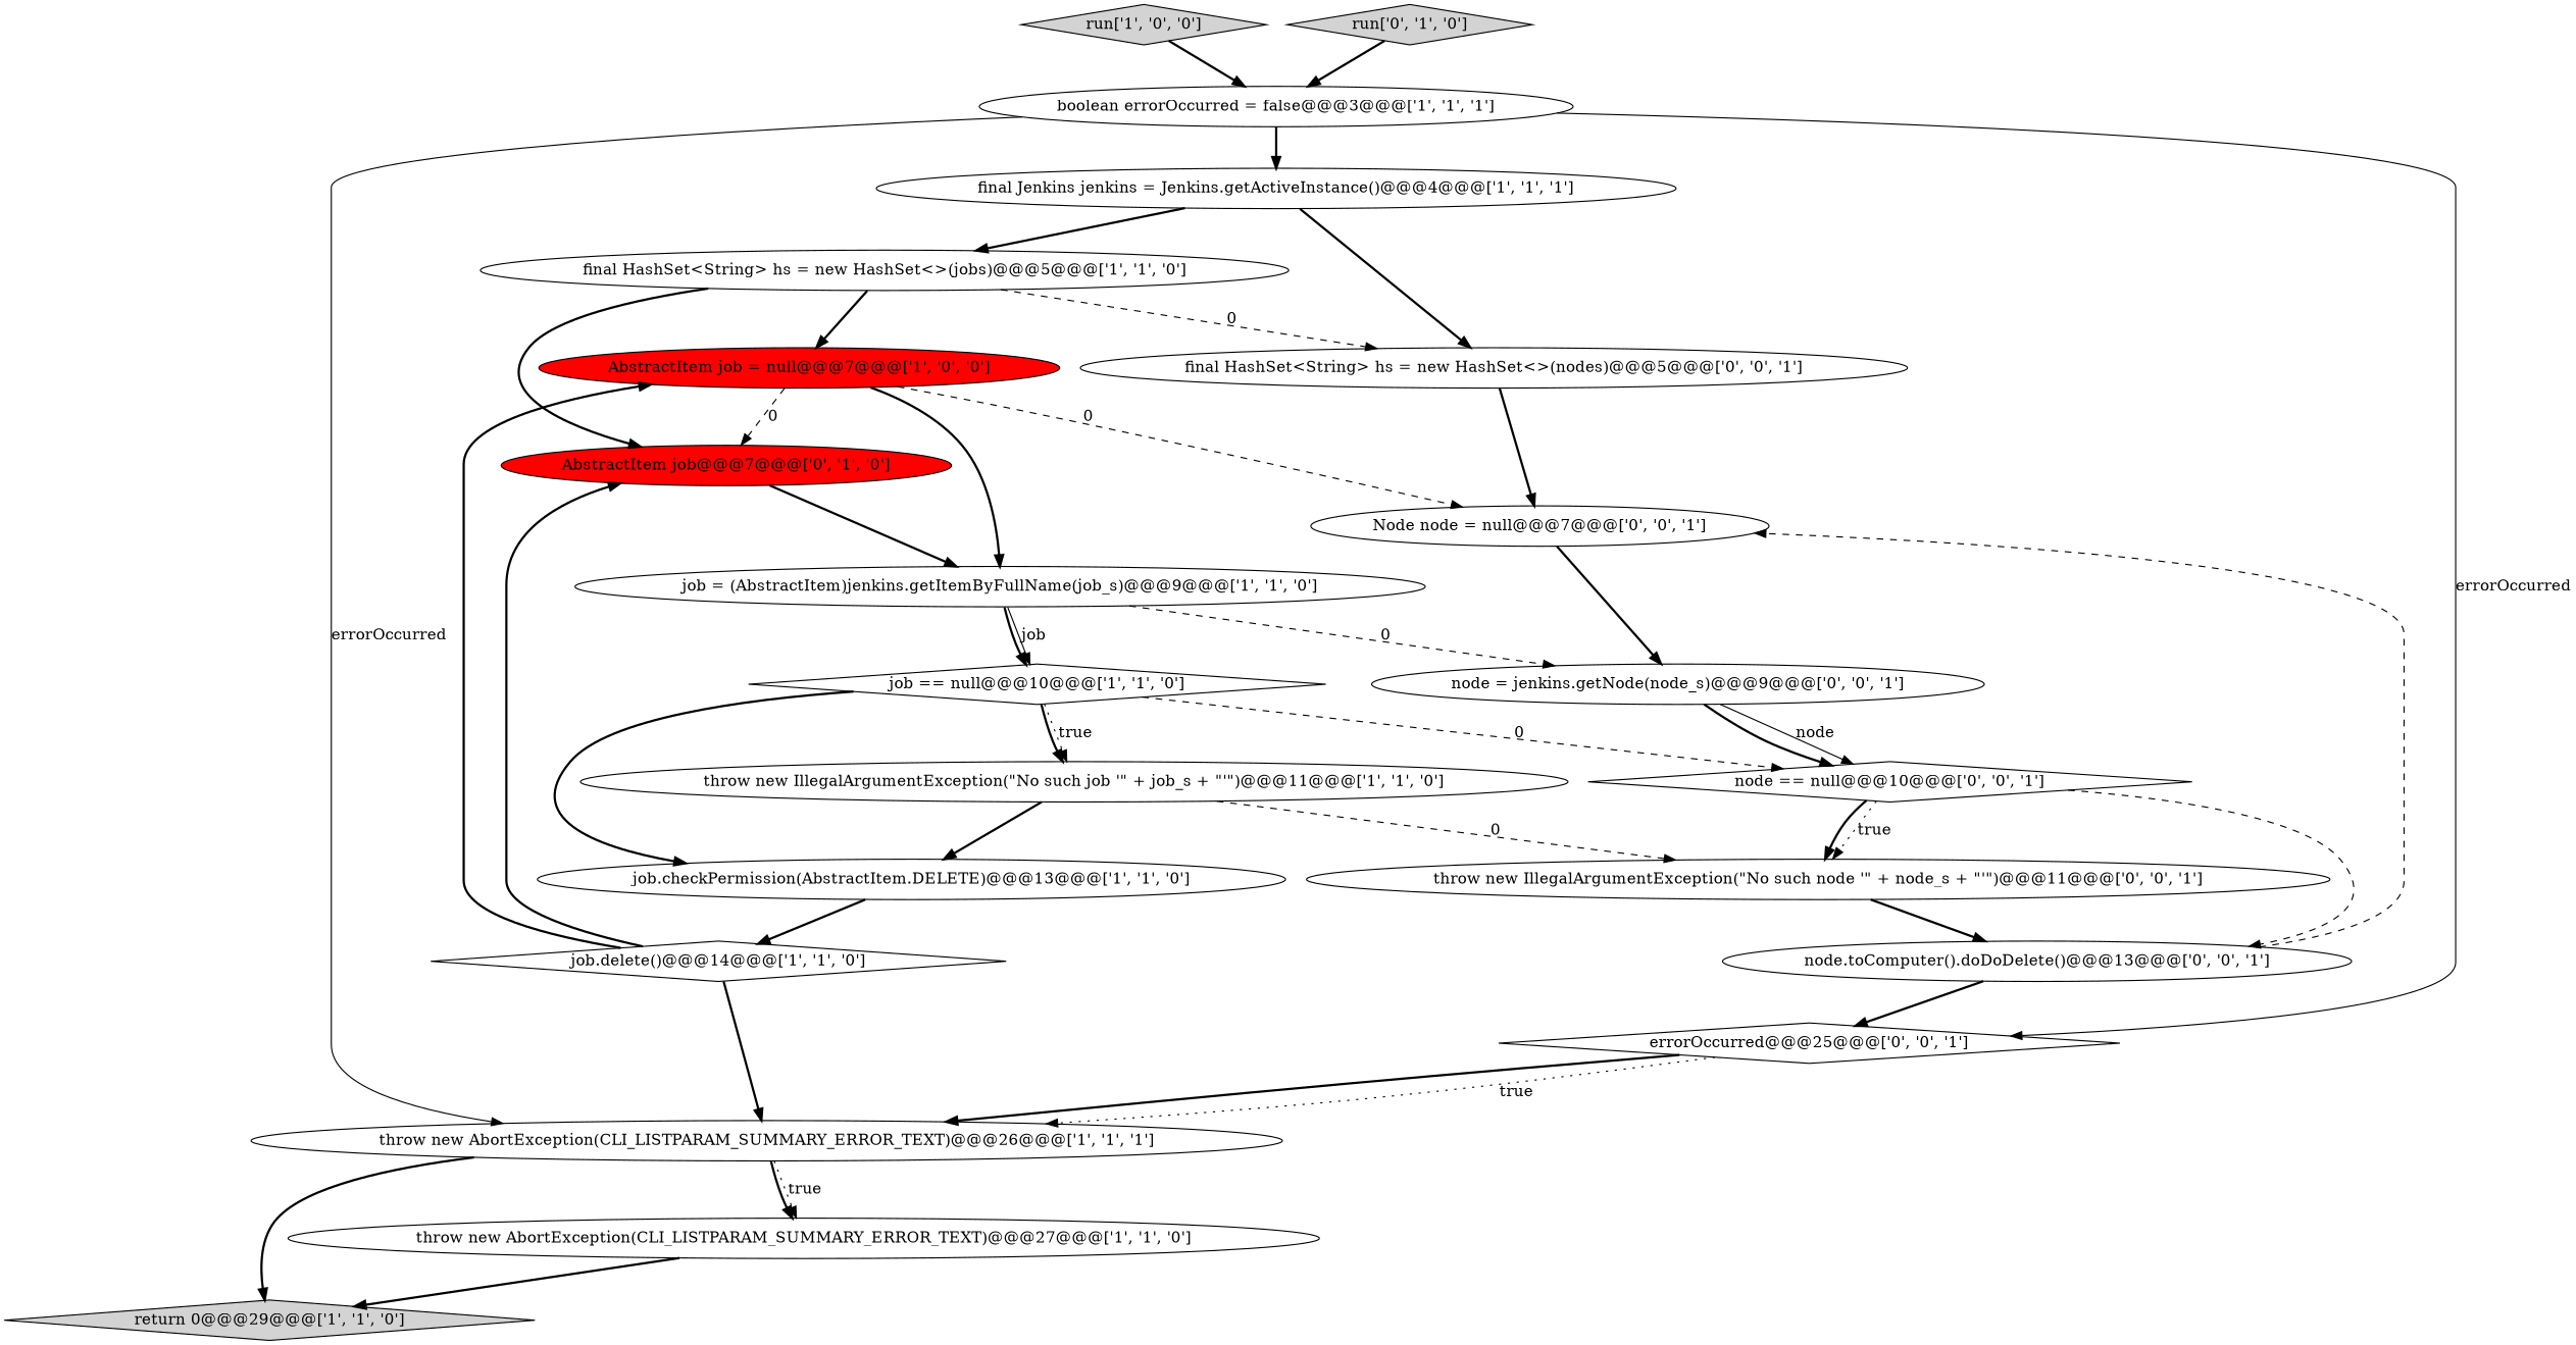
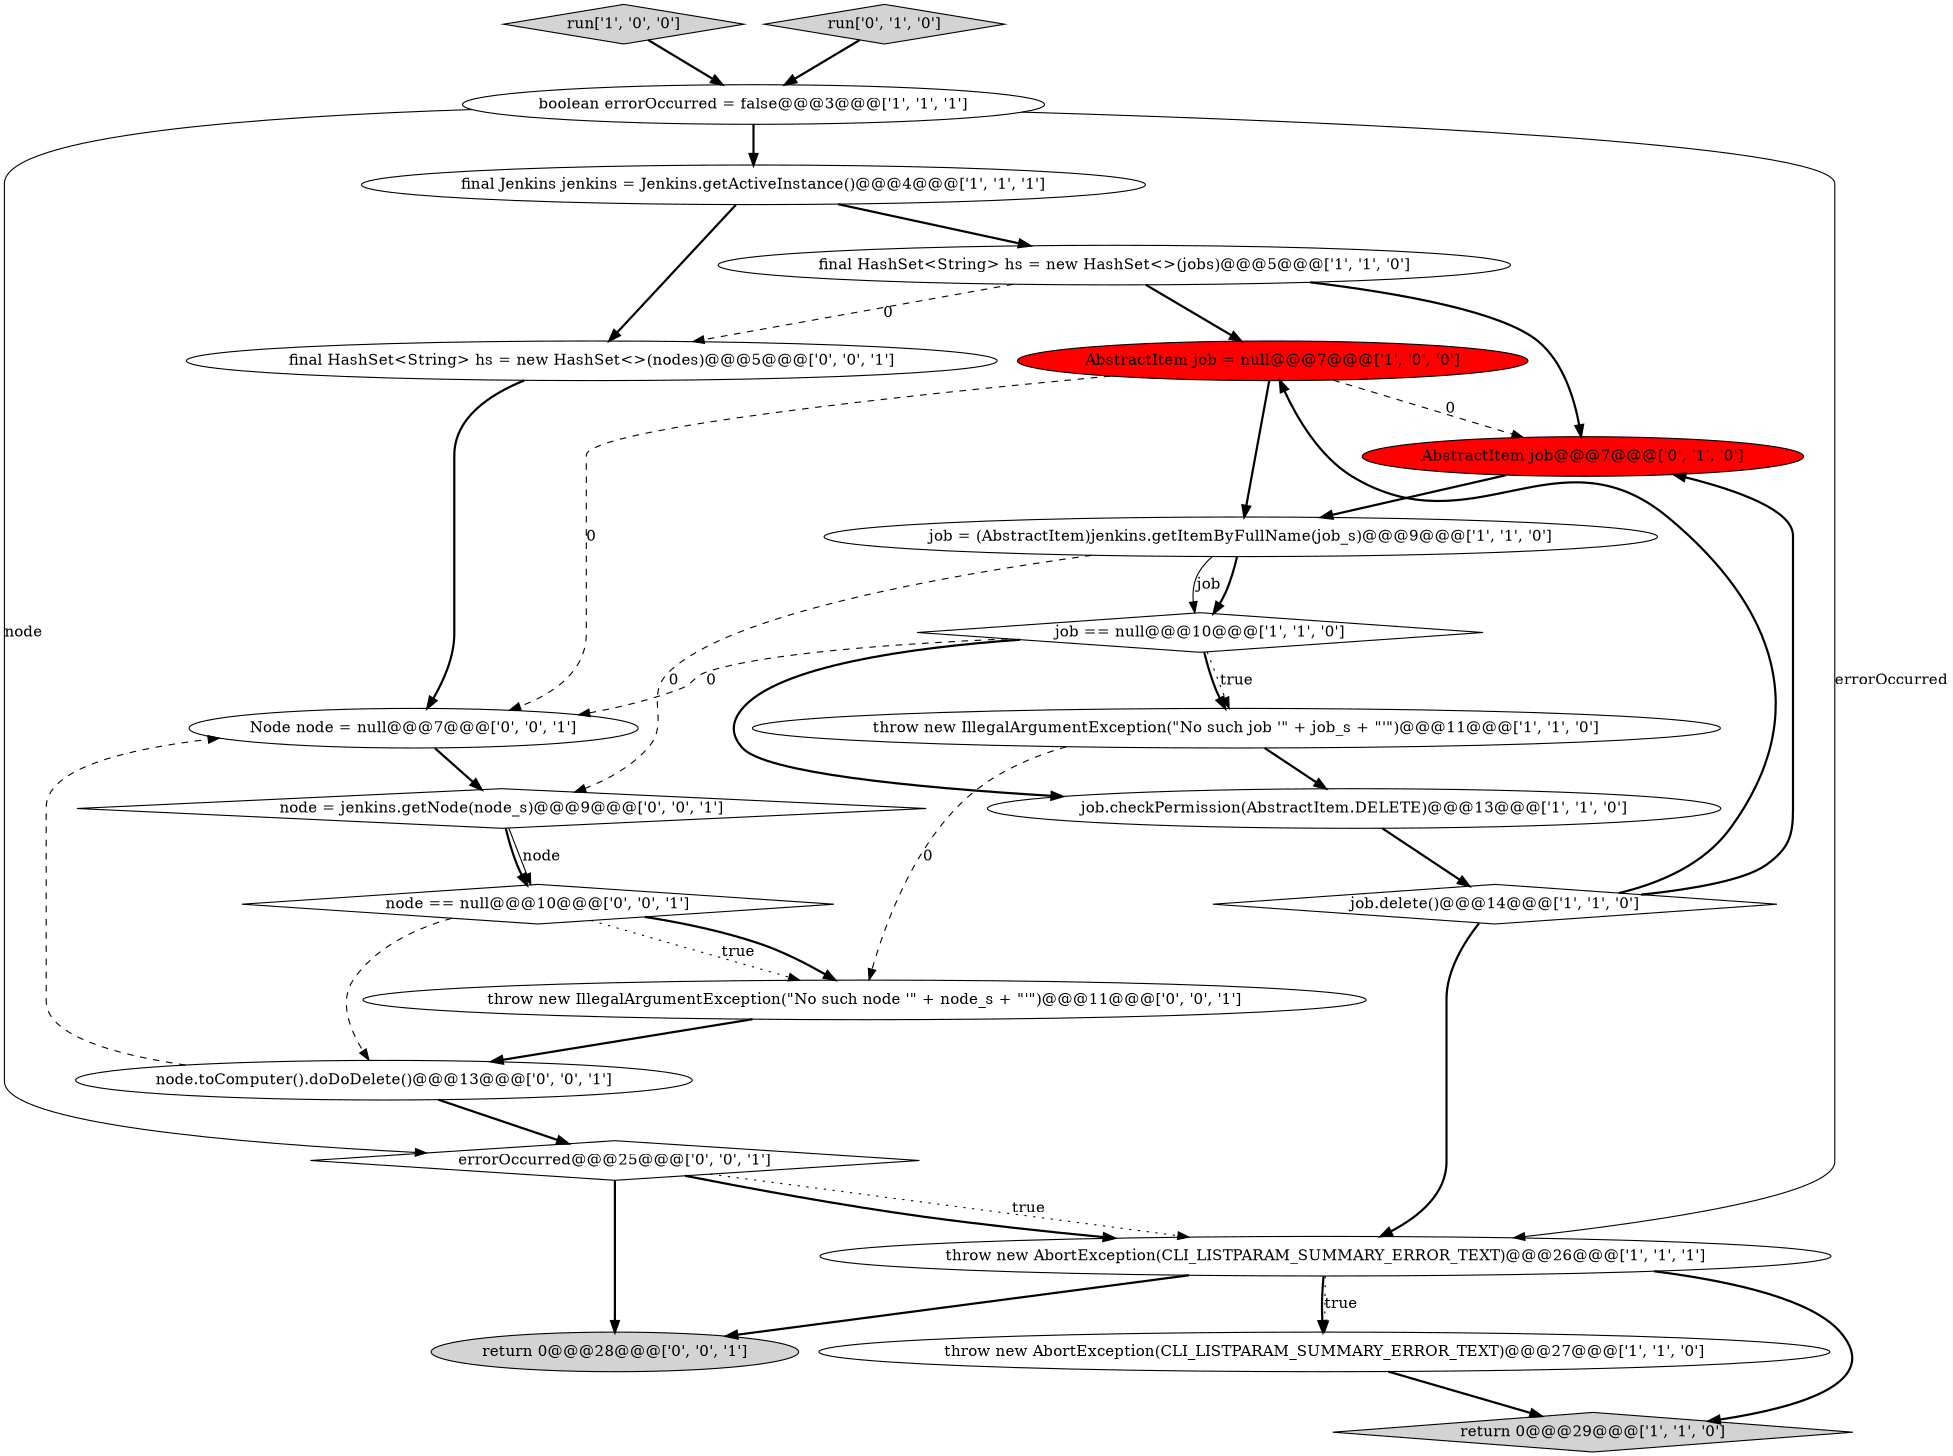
  digraph {
    node [fillcolor=white shape=ellipse style=filled]
    edge [style=bold]
    n1 [label="boolean errorOccurred = false@@@3@@@['1', '1', '1']"]
    n2 [label="errorOccurred@@@25@@@['0', '0', '1']" shape=diamond]
    n3 [label="throw new AbortException(CLI_LISTPARAM_SUMMARY_ERROR_TEXT)@@@26@@@['1', '1', '1']"]
    n4 [label="final Jenkins jenkins = Jenkins.getActiveInstance()@@@4@@@['1', '1', '1']"]
    n5 [fillcolor=lightgray label="return 0@@@29@@@['1', '1', '0']" shape=diamond]
    n6 [label="final HashSet<String> hs = new HashSet<>(nodes)@@@5@@@['0', '0', '1']"]
    n7 [label="Node node = null@@@7@@@['0', '0', '1']"]
-   n8 [label="node = jenkins.getNode(node_s)@@@9@@@['0', '0', '1']"]
+   n8 [label="node = jenkins.getNode(node_s)@@@9@@@['0', '0', '1']" shape=diamond]
    n9 [label="throw new IllegalArgumentException(\"No such job '\" + job_s + \"'\")@@@11@@@['1', '1', '0']"]
    n10 [label="throw new IllegalArgumentException(\"No such node '\" + node_s + \"'\")@@@11@@@['0', '0', '1']"]
    n11 [label="job.checkPermission(AbstractItem.DELETE)@@@13@@@['1', '1', '0']"]
    n12 [label="node.toComputer().doDoDelete()@@@13@@@['0', '0', '1']"]
    n13 [label="job.delete()@@@14@@@['1', '1', '0']" shape=diamond]
+   n14 [fillcolor=lightgray label="return 0@@@28@@@['0', '0', '1']"]
    n15 [label="throw new AbortException(CLI_LISTPARAM_SUMMARY_ERROR_TEXT)@@@27@@@['1', '1', '0']"]
    n16 [fillcolor=red label="AbstractItem job = null@@@7@@@['1', '0', '0']"]
    n17 [fillcolor=red label="AbstractItem job@@@7@@@['0', '1', '0']"]
    n18 [label="job = (AbstractItem)jenkins.getItemByFullName(job_s)@@@9@@@['1', '1', '0']"]
    n19 [label="job == null@@@10@@@['1', '1', '0']" shape=diamond]
    n20 [label="node == null@@@10@@@['0', '0', '1']" shape=diamond]
    n21 [label="final HashSet<String> hs = new HashSet<>(jobs)@@@5@@@['1', '1', '0']"]
    n22 [fillcolor=lightgray label="run['1', '0', '0']" shape=diamond]
    n23 [fillcolor=lightgray label="run['0', '1', '0']" shape=diamond]
-   n1 -> n2 [label=errorOccurred style=solid]
+   n1 -> n2 [label="node" style=solid]
    n1 -> n3 [label=errorOccurred style=solid]
    n1 -> n4
    n2 -> n3 [label=true style=dotted]
    n2 -> n3
+   n2 -> n14
    n3 -> n5
+   n3 -> n14
    n3 -> n15
    n3 -> n15 [label=true style=dotted]
    n4 -> n6
    n4 -> n21
    n6 -> n7
    n7 -> n8
    n8 -> n20 [label="node" style=solid]
    n8 -> n20
    n9 -> n10 [label=0 style=dashed]
    n9 -> n11
    n10 -> n12
    n11 -> n13
    n12 -> n2
    n12 -> n7 [style=dashed]
    n13 -> n3
    n13 -> n16
    n13 -> n17
    n15 -> n5
    n16 -> n7 [label=0 style=dashed]
    n16 -> n17 [label=0 style=dashed]
    n16 -> n18
    n17 -> n18
    n18 -> n8 [label=0 style=dashed]
    n18 -> n19
    n18 -> n19 [label=job style=solid]
    n19 -> n9 [label=true style=dotted]
    n19 -> n9
    n19 -> n11
-   n19 -> n20 [label=0 style=dashed]
+   n19 -> n7 [label=0 style=dashed]
    n20 -> n10 [label=true style=dotted]
    n20 -> n10
    n20 -> n12 [style=dashed]
    n21 -> n6 [label=0 style=dashed]
    n21 -> n16
    n21 -> n17
    n22 -> n1
    n23 -> n1
  }
